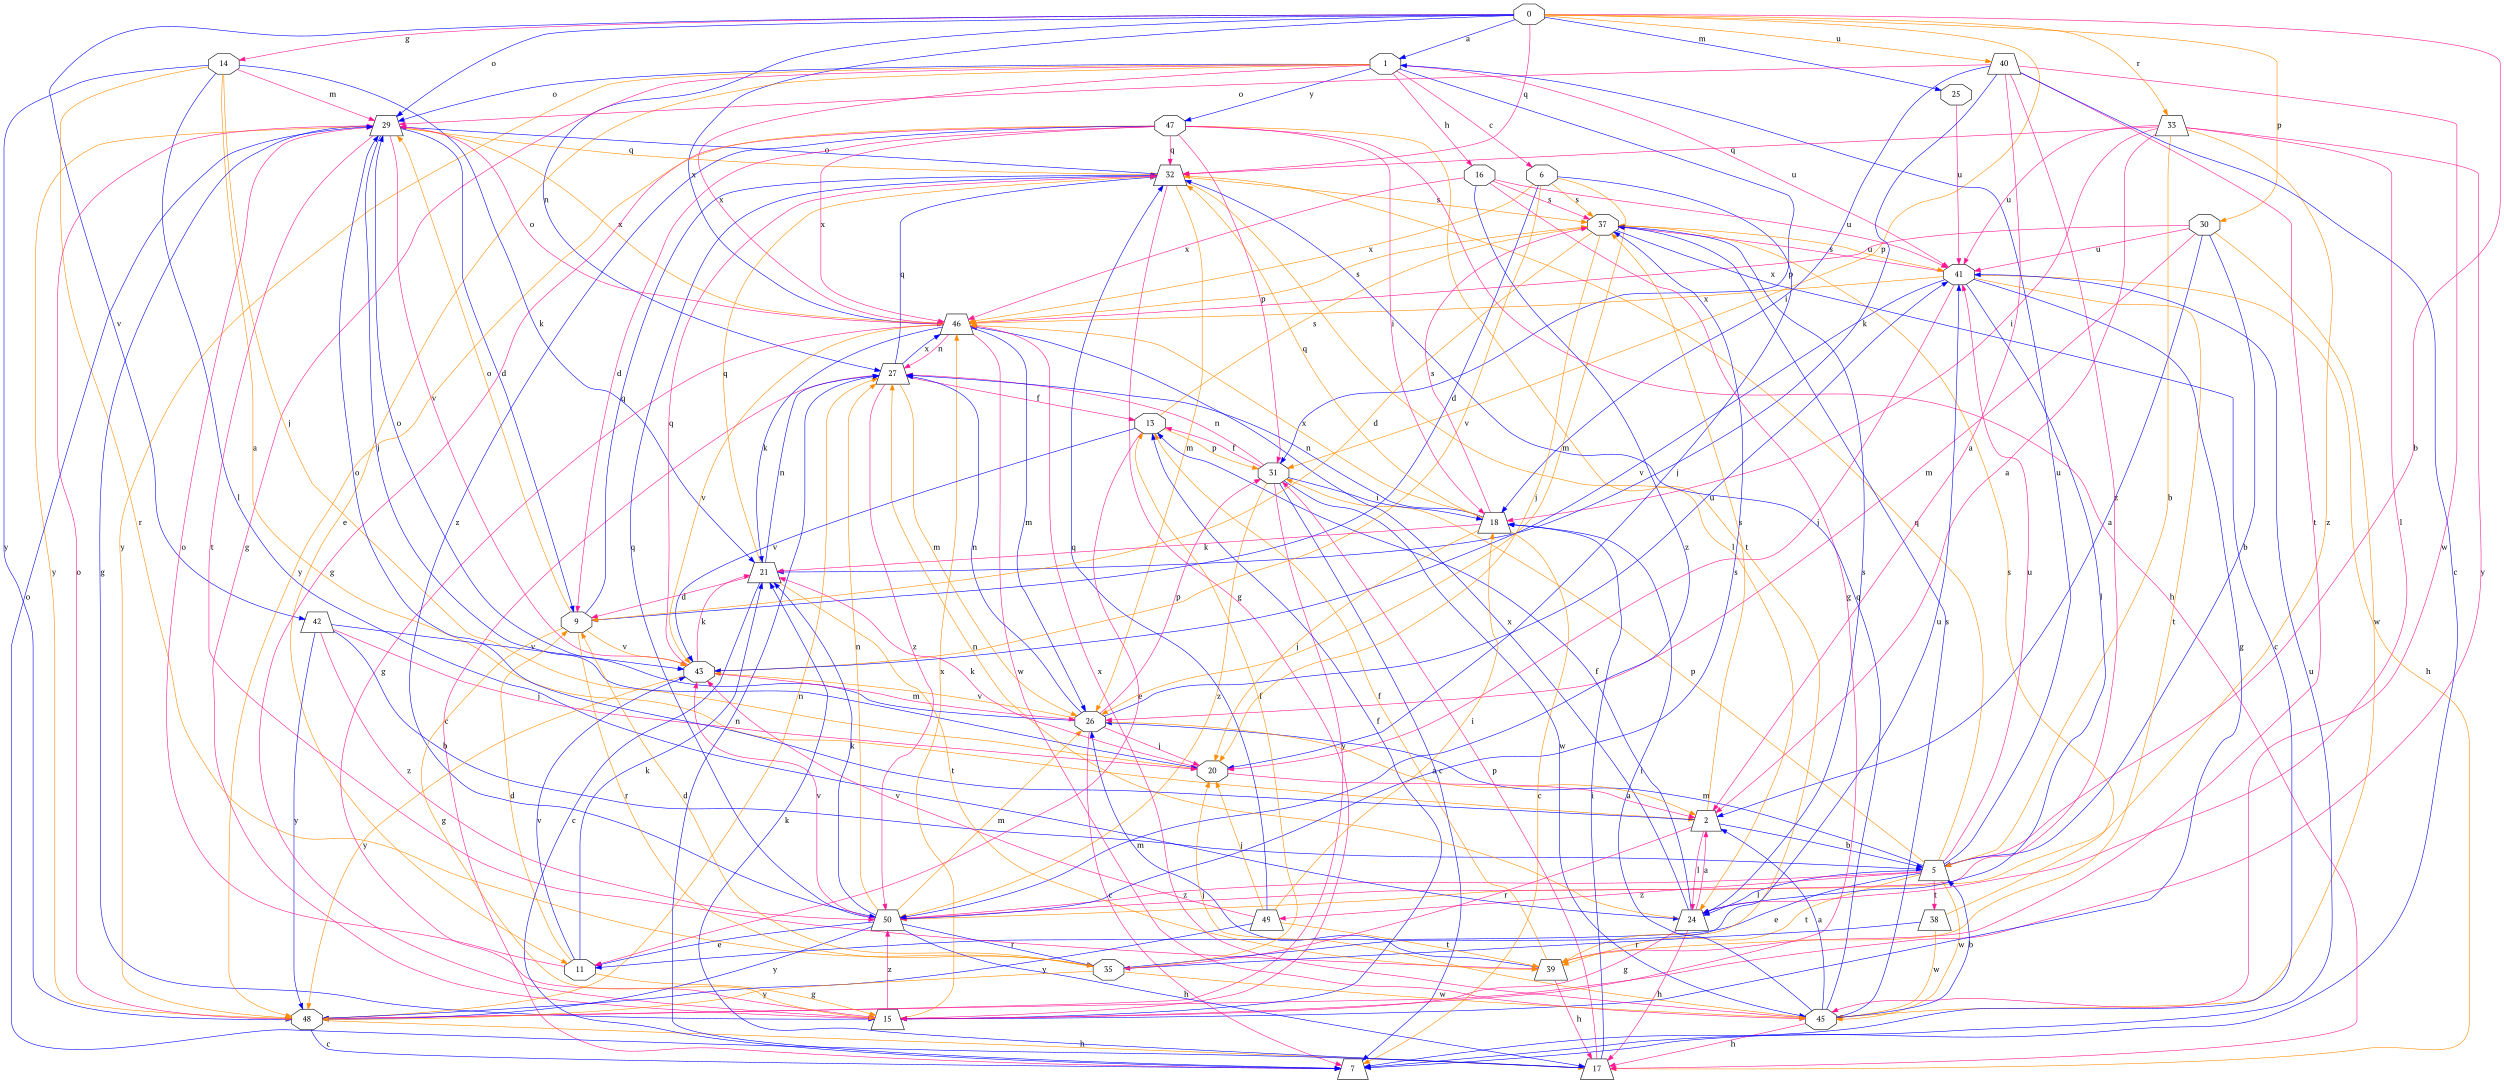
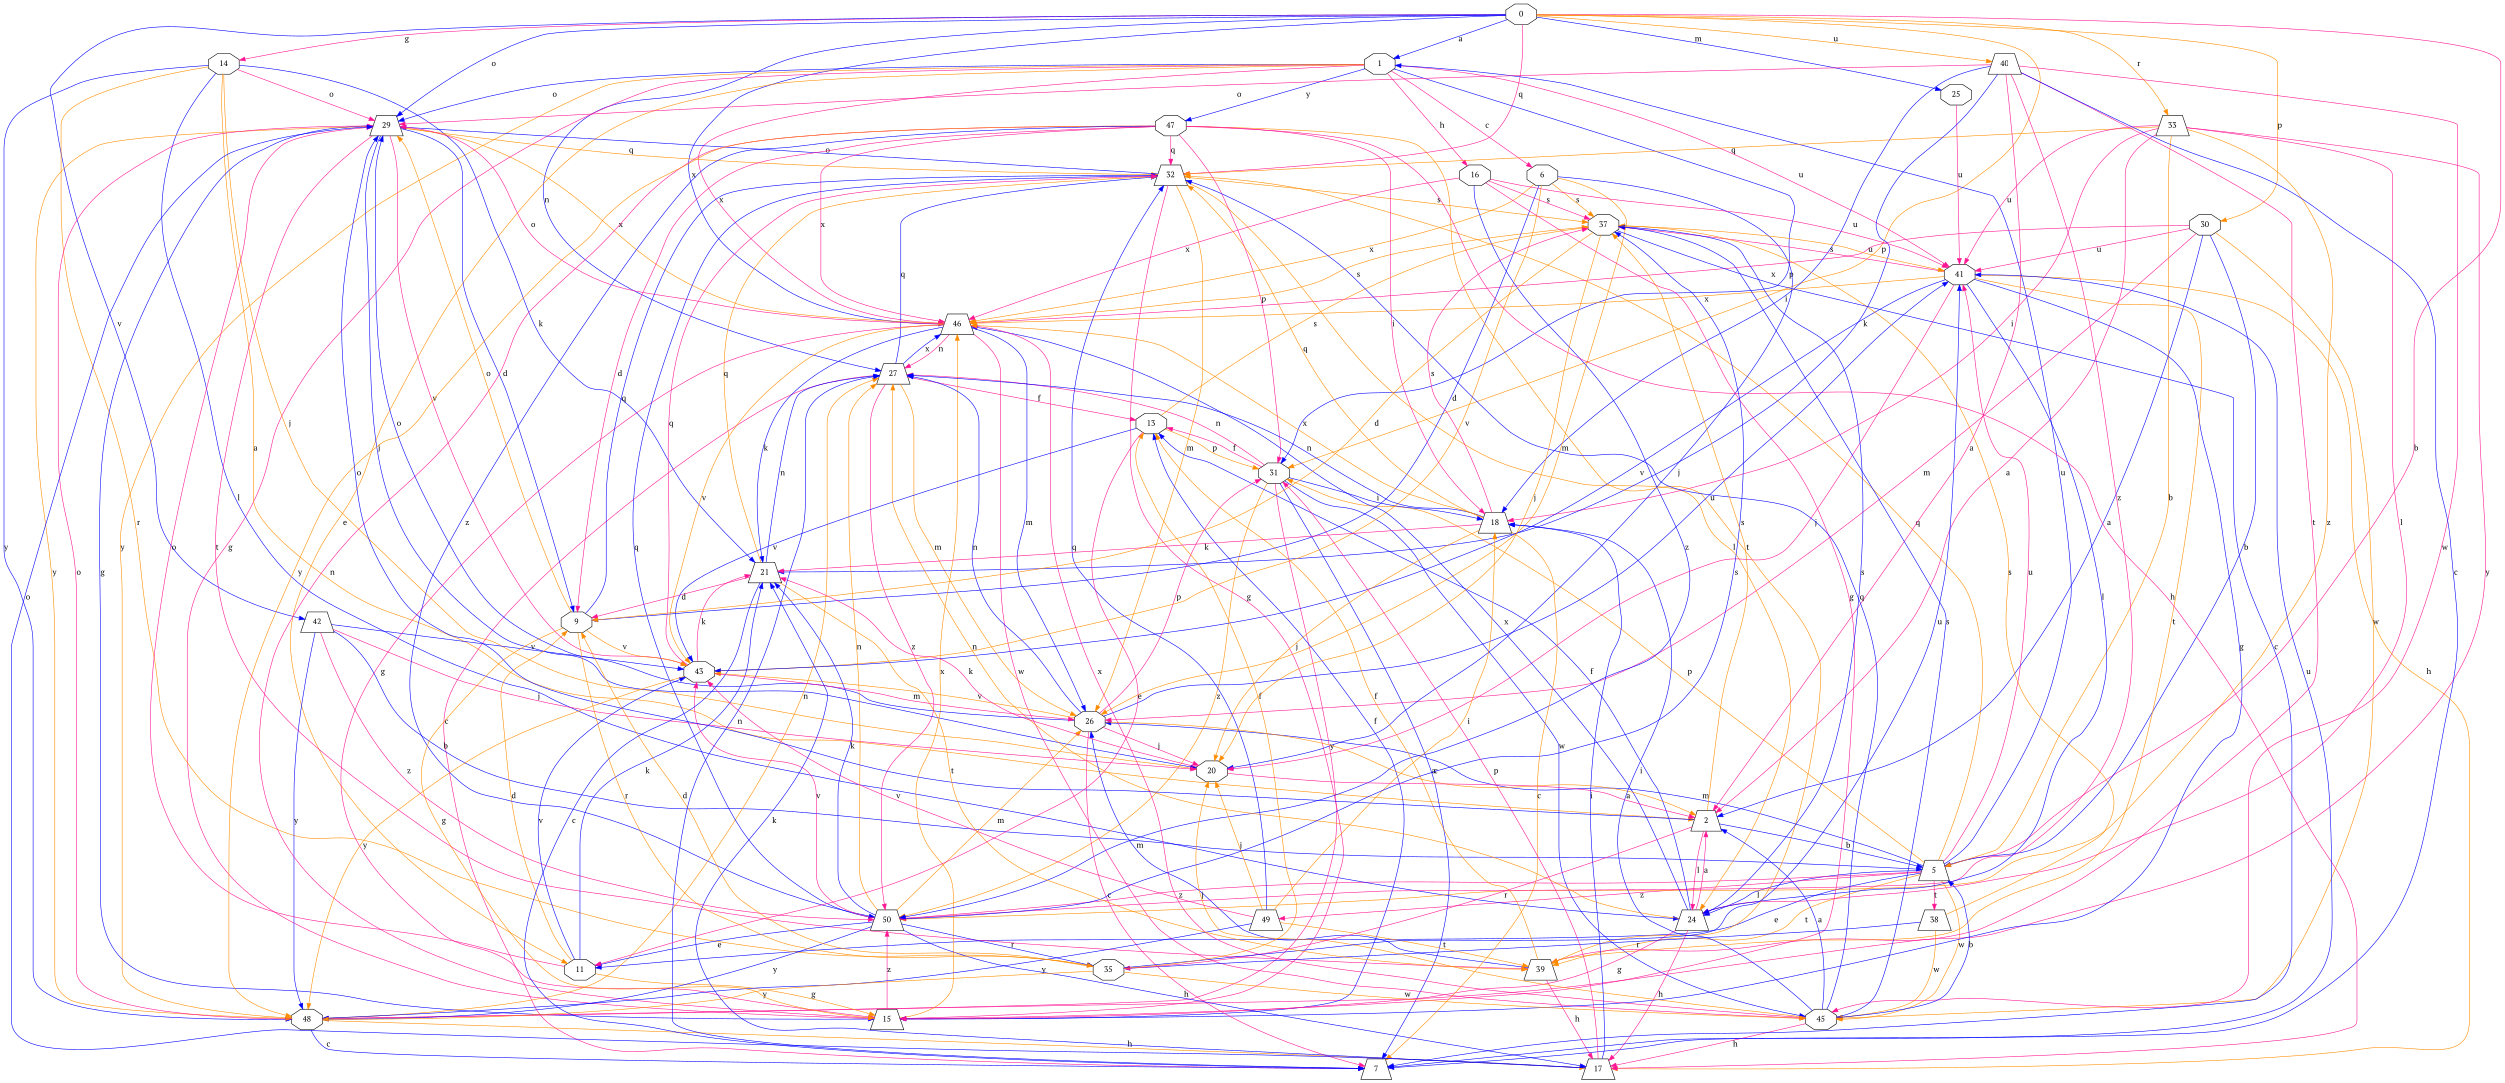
  strict digraph {
    fontname="PT Serif"
    node [fontname="PT Serif" shape=octagon]
    edge [color=blue fontname="PT Serif"]
    0
    1
    5 [shape=trapezium]
    14
    25
    27 [shape=trapezium]
    29 [shape=trapezium]
    30
    31
    32 [shape=trapezium]
    33 [shape=trapezium]
    40 [shape=trapezium]
    42 [shape=trapezium]
    46 [shape=trapezium]
    6
    11
    15 [shape=trapezium]
    16
    41
    47
    48
    24 [shape=trapezium]
    26
    38 [shape=trapezium]
    39 [shape=trapezium]
    45
    49 [shape=trapezium]
    50 [shape=trapezium]
    2 [shape=trapezium]
    35
    20
    21 [shape=trapezium]
    7 [shape=trapezium]
    13
    9
    43
    18 [shape=trapezium]
    37
    17 [shape=trapezium]
    0 -> 1 [label=a]
    0 -> 5 [color=deeppink label=b]
    0 -> 14 [color=deeppink label=g]
    0 -> 25 [label=m]
    0 -> 27 [label=n]
    0 -> 29 [label=o]
    0 -> 30 [color=darkorange label=p]
    0 -> 31 [color=darkorange label=p]
    0 -> 32 [color=deeppink label=q]
    0 -> 33 [color=darkorange label=r]
    0 -> 40 [color=darkorange label=u]
    0 -> 42 [label=v]
    0 -> 46 [label=x]
    1 -> 29 [label=o]
    1 -> 31 [label=p]
    1 -> 46 [color=deeppink label=x]
    1 -> 6 [color=deeppink label=c]
    1 -> 11 [color=darkorange label=e]
    1 -> 15 [color=deeppink label=g]
    1 -> 16 [color=deeppink label=h]
    1 -> 41 [color=deeppink label=u]
    1 -> 47 [label=y]
    1 -> 48 [color=darkorange label=y]
    5 -> 1 [label=u]
    5 -> 31 [color=darkorange label=p]
    5 -> 32 [color=darkorange label=q]
    5 -> 11 [label=e]
    5 -> 41 [color=deeppink label=u]
    5 -> 24 [label=l]
    5 -> 26 [label=m]
    5 -> 38 [color=deeppink label=t]
    5 -> 39 [color=darkorange label=t]
    5 -> 45 [color=darkorange label=w]
    5 -> 49 [color=deeppink label=z]
    5 -> 50 [color=deeppink label=z]
-   14 -> 29 [color=deeppink label=m]
+   14 -> 29 [color=deeppink label=o]
    14 -> 48 [label=y]
    14 -> 24 [label=l]
    14 -> 2 [color=darkorange label=a]
    14 -> 35 [color=darkorange label=r]
    14 -> 20 [color=darkorange label=j]
    14 -> 21 [label=k]
    25 -> 41 [color=deeppink label=u]
    27 -> 32 [label=q]
    27 -> 46 [label=x]
    27 -> 26 [color=darkorange label=m]
    27 -> 50 [color=deeppink label=z]
    27 -> 7 [color=deeppink label=c]
    27 -> 13 [color=deeppink label=f]
    29 -> 32 [color=darkorange label=q]
    29 -> 46 [color=darkorange label=x]
    29 -> 15 [label=g]
    29 -> 48 [color=darkorange label=y]
    29 -> 39 [color=deeppink label=t]
    29 -> 20 [label=j]
    29 -> 9 [label=d]
    29 -> 43 [color=deeppink label=v]
    30 -> 5 [label=b]
    30 -> 46 [color=deeppink label=x]
    30 -> 41 [color=deeppink label=u]
    30 -> 26 [color=deeppink label=m]
    30 -> 45 [color=darkorange label=w]
    30 -> 2 [label=a]
    31 -> 27 [color=deeppink label=n]
    31 -> 48 [color=deeppink label=y]
    31 -> 45 [label=w]
    31 -> 50 [color=darkorange label=z]
    31 -> 7 [label=c]
    31 -> 13 [color=deeppink label=f]
    31 -> 18 [label=i]
    32 -> 29 [label=o]
    32 -> 15 [color=deeppink label=g]
    32 -> 24 [color=darkorange label=l]
    32 -> 26 [color=darkorange label=m]
    32 -> 37 [color=darkorange label=s]
    33 -> 5 [color=darkorange label=b]
-   33 -> 32 [color=deeppink label=q]
+   33 -> 32 [color=darkorange label=q]
    33 -> 41 [color=deeppink label=u]
    33 -> 48 [color=deeppink label=y]
    33 -> 24 [color=deeppink label=l]
    33 -> 50 [color=darkorange label=z]
    33 -> 2 [color=deeppink label=a]
    33 -> 18 [color=deeppink label=i]
    40 -> 29 [color=deeppink label=o]
    40 -> 39 [color=deeppink label=t]
    40 -> 45 [color=deeppink label=w]
    40 -> 50 [color=deeppink label=z]
    40 -> 2 [color=deeppink label=a]
    40 -> 21 [label=k]
    40 -> 7 [label=c]
    40 -> 18 [label=i]
    42 -> 5 [label=b]
    42 -> 48 [label=y]
    42 -> 50 [color=deeppink label=z]
    42 -> 20 [color=deeppink label=j]
    42 -> 43 [label=v]
    46 -> 27 [color=deeppink label=n]
    46 -> 29 [color=deeppink label=o]
    46 -> 15 [color=deeppink label=g]
    46 -> 26 [label=m]
    46 -> 45 [color=deeppink label=w]
    46 -> 21 [label=k]
    46 -> 43 [color=darkorange label=v]
    46 -> 37 [color=darkorange label=s]
    6 -> 46 [color=darkorange label=x]
    6 -> 26 [color=darkorange label=m]
    6 -> 20 [label=j]
    6 -> 9 [label=d]
    6 -> 43 [color=darkorange label=v]
    6 -> 37 [color=darkorange label=s]
    11 -> 29 [color=deeppink label=o]
    11 -> 15 [color=darkorange label=g]
    11 -> 21 [label=k]
    11 -> 9 [color=darkorange label=d]
    11 -> 43 [label=v]
    15 -> 46 [color=darkorange label=x]
    15 -> 50 [color=deeppink label=z]
    15 -> 13 [label=f]
    16 -> 46 [color=deeppink label=x]
    16 -> 15 [color=deeppink label=g]
    16 -> 41 [color=deeppink label=u]
    16 -> 50 [label=z]
    16 -> 37 [color=deeppink label=s]
    41 -> 46 [color=darkorange label=x]
    41 -> 15 [label=g]
    41 -> 24 [label=l]
    41 -> 39 [color=darkorange label=t]
    41 -> 20 [color=deeppink label=j]
    41 -> 43 [label=v]
    41 -> 37 [color=deeppink label=s]
    41 -> 17 [color=darkorange label=h]
    47 -> 31 [color=deeppink label=p]
    47 -> 32 [color=deeppink label=q]
    47 -> 46 [color=deeppink label=x]
-   47 -> 15 [color=deeppink label=g]
+   47 -> 15 [color=deeppink label=n]
    47 -> 48 [color=darkorange label=y]
    47 -> 39 [color=darkorange label=t]
    47 -> 50 [label=z]
    47 -> 9 [color=deeppink label=d]
    47 -> 18 [color=deeppink label=i]
    47 -> 17 [color=deeppink label=h]
    48 -> 27 [color=darkorange label=n]
    48 -> 29 [color=deeppink label=o]
    48 -> 7 [label=c]
    48 -> 17 [color=darkorange label=h]
    24 -> 27 [color=darkorange label=n]
    24 -> 46 [label=x]
    24 -> 15 [color=deeppink label=g]
    24 -> 2 [color=deeppink label=a]
    24 -> 13 [label=f]
    24 -> 37 [label=s]
    24 -> 17 [color=deeppink label=h]
    26 -> 27 [label=n]
    26 -> 29 [label=o]
    26 -> 31 [color=deeppink label=p]
    26 -> 41 [label=u]
    26 -> 2 [color=darkorange label=a]
    26 -> 20 [color=deeppink label=j]
    26 -> 7 [color=deeppink label=c]
    26 -> 43 [color=darkorange label=v]
    38 -> 45 [color=darkorange label=w]
    38 -> 35 [label=r]
    38 -> 37 [color=darkorange label=s]
    39 -> 26 [label=m]
    39 -> 13 [color=darkorange label=f]
    39 -> 17 [color=deeppink label=h]
    45 -> 5 [label=b]
    45 -> 32 [label=q]
    45 -> 46 [color=deeppink label=x]
    45 -> 2 [label=a]
    45 -> 20 [color=darkorange label=j]
    45 -> 18 [label=i]
    45 -> 37 [label=s]
    45 -> 17 [color=deeppink label=h]
    49 -> 32 [label=q]
    49 -> 48 [label=y]
    49 -> 39 [color=darkorange label=t]
    49 -> 20 [color=darkorange label=j]
    49 -> 43 [color=deeppink label=v]
    49 -> 18 [color=darkorange label=i]
    50 -> 27 [color=darkorange label=n]
    50 -> 32 [label=q]
    50 -> 11 [label=e]
    50 -> 48 [label=y]
    50 -> 26 [color=darkorange label=m]
    50 -> 35 [label=r]
    50 -> 21 [label=k]
    50 -> 43 [color=deeppink label=v]
    50 -> 37 [label=s]
    50 -> 17 [label=h]
    2 -> 5 [label=b]
    2 -> 29 [label=o]
    2 -> 24 [color=deeppink label=l]
    2 -> 35 [color=deeppink label=r]
    2 -> 37 [color=darkorange label=s]
    35 -> 41 [label=u]
    35 -> 48 [color=darkorange label=y]
    35 -> 45 [color=darkorange label=w]
    35 -> 13 [color=darkorange label=f]
    35 -> 9 [color=darkorange label=d]
    20 -> 2 [color=deeppink label=a]
    20 -> 21 [color=deeppink label=k]
    21 -> 27 [label=n]
    21 -> 32 [color=darkorange label=q]
    21 -> 39 [color=darkorange label=t]
    21 -> 7 [label=c]
    21 -> 9 [color=deeppink label=d]
    7 -> 27 [label=n]
    7 -> 41 [label=u]
    13 -> 31 [color=darkorange label=p]
    13 -> 11 [color=deeppink label=e]
    13 -> 43 [label=v]
    13 -> 37 [color=darkorange label=s]
    9 -> 29 [color=darkorange label=o]
    9 -> 32 [label=q]
    9 -> 15 [color=darkorange label=g]
    9 -> 35 [color=darkorange label=r]
    9 -> 43 [color=darkorange label=v]
    43 -> 32 [color=deeppink label=q]
    43 -> 48 [color=darkorange label=y]
    43 -> 26 [color=deeppink label=m]
    43 -> 21 [color=deeppink label=k]
    18 -> 27 [label=n]
    18 -> 32 [color=darkorange label=q]
    18 -> 46 [color=darkorange label=x]
    18 -> 20 [color=darkorange label=j]
    18 -> 21 [color=deeppink label=k]
    18 -> 7 [color=darkorange label=c]
    18 -> 37 [color=deeppink label=s]
    37 -> 41 [color=darkorange label=u]
    37 -> 20 [color=darkorange label=j]
    37 -> 7 [label=c]
    37 -> 9 [color=darkorange label=d]
    17 -> 29 [label=o]
    17 -> 31 [color=deeppink label=p]
    17 -> 21 [label=k]
    17 -> 18 [label=i]
  }
